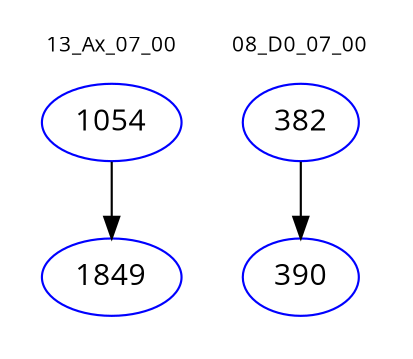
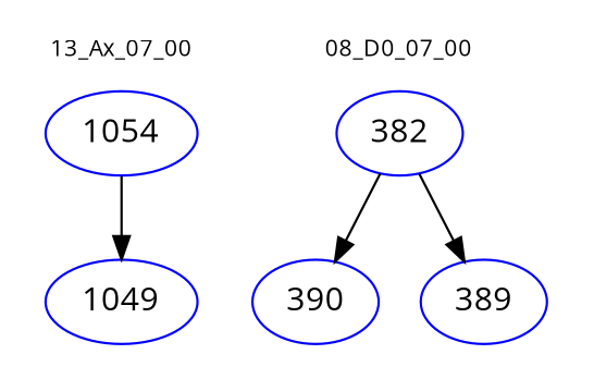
  digraph {
    fontname="Open Sans"
    node [color=blue fontname="Open Sans"]
    edge [color=black fontname="Open Sans"]
    n1 [label=1054]
-   n2 [label=1849]
+   n2 [label=1049]
    n3 [label=390]
    n4 [label=382]
+   n5 [label=389]
    subgraph cluster_1 {
      color=white
      fontsize=10
      label="13_Ax_07_00"
      n1
      n2
    }
    subgraph cluster_2 {
      color=white
      fontsize=10
      label="08_D0_07_00"
      n3
      n4
+     n5
    }
    n1 -> n2
    n4 -> n3
+   n4 -> n5
  }
